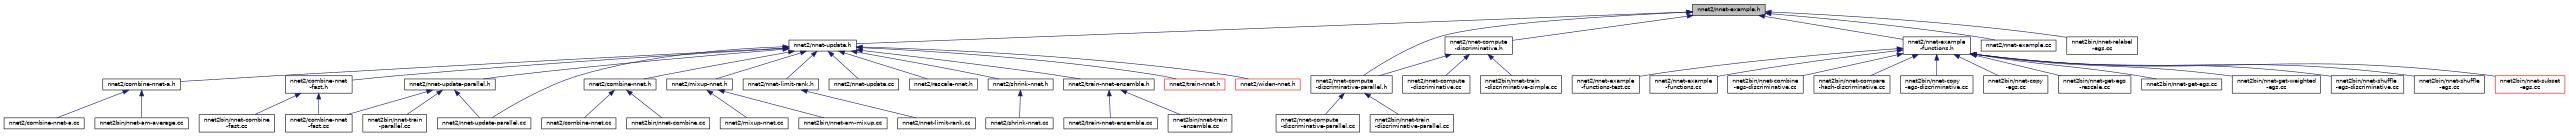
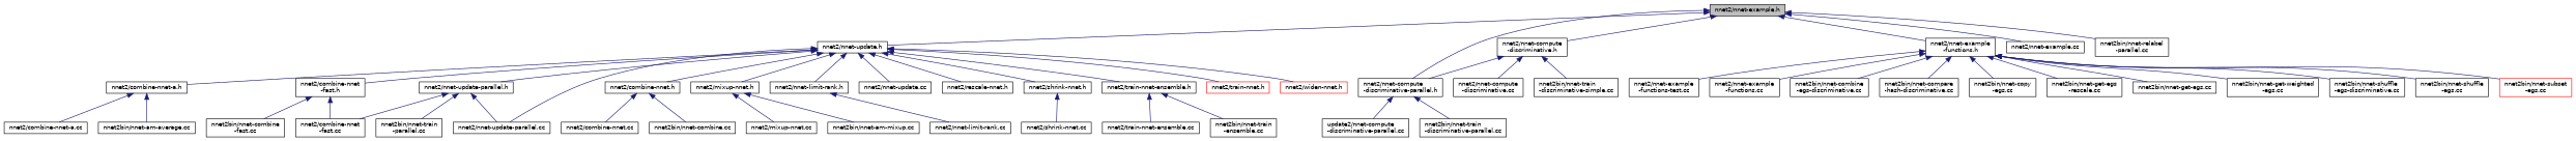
  digraph {
    fontname="DejaVu Sans"
    node [color=black fillcolor=white fontname="DejaVu Sans" fontsize=10 shape=record style=filled]
    edge [color=midnightblue dir=back fontname="DejaVu Sans" fontsize=10 labelfontname=Helvetica labelfontsize=10 style=solid]
    n1 [fillcolor=grey75 fontcolor=black height=0.2 label="nnet2/nnet-example.h" width=0.4]
    n2 [height=0.2 label="nnet2/nnet-update.h" width=0.4]
    n3 [height=0.2 label="nnet2/nnet-compute\l-discriminative-parallel.h" width=0.4]
    n4 [height=0.2 label="nnet2/nnet-compute\l-discriminative.h" width=0.4]
    n5 [height=0.2 label="nnet2/nnet-example\l-functions.h" width=0.4]
    n6 [height=0.2 label="nnet2/nnet-example.cc" width=0.4]
-   n7 [height=0.2 label="nnet2bin/nnet-relabel\l-egs.cc" width=0.4]
+   n7 [height=0.2 label="nnet2bin/nnet-relabel\l-parallel.cc" width=0.4]
    n8 [height=0.2 label="nnet2/combine-nnet-a.h" width=0.4]
    n9 [height=0.2 label="nnet2/combine-nnet\l-fast.h" width=0.4]
    n10 [height=0.2 label="nnet2/nnet-update-parallel.h" width=0.4]
    n11 [height=0.2 label="nnet2/nnet-update-parallel.cc" width=0.4]
    n12 [height=0.2 label="nnet2/combine-nnet.h" width=0.4]
    n13 [height=0.2 label="nnet2/mixup-nnet.h" width=0.4]
    n14 [height=0.2 label="nnet2/nnet-limit-rank.h" width=0.4]
    n15 [height=0.2 label="nnet2/nnet-update.cc" width=0.4]
    n16 [height=0.2 label="nnet2/rescale-nnet.h" width=0.4]
    n17 [height=0.2 label="nnet2/shrink-nnet.h" width=0.4]
    n18 [height=0.2 label="nnet2/train-nnet-ensemble.h" width=0.4]
    n19 [color=red height=0.2 label="nnet2/train-nnet.h" width=0.4]
    n20 [color=red height=0.2 label="nnet2/widen-nnet.h" width=0.4]
-   n21 [height=0.2 label="nnet2/nnet-compute\l-discriminative-parallel.cc" width=0.4]
+   n21 [height=0.2 label="update2/nnet-compute\l-discriminative-parallel.cc" width=0.4]
    n22 [height=0.2 label="nnet2bin/nnet-train\l-discriminative-parallel.cc" width=0.4]
    n23 [height=0.2 label="nnet2/nnet-compute\l-discriminative.cc" width=0.4]
    n24 [height=0.2 label="nnet2bin/nnet-train\l-discriminative-simple.cc" width=0.4]
    n25 [height=0.2 label="nnet2/nnet-example\l-functions-test.cc" width=0.4]
    n26 [height=0.2 label="nnet2/nnet-example\l-functions.cc" width=0.4]
    n27 [height=0.2 label="nnet2bin/nnet-combine\l-egs-discriminative.cc" width=0.4]
    n28 [height=0.2 label="nnet2bin/nnet-compare\l-hash-discriminative.cc" width=0.4]
-   n29 [height=0.2 label="nnet2bin/nnet-copy\l-egs-discriminative.cc" width=0.4]
    n30 [height=0.2 label="nnet2bin/nnet-copy\l-egs.cc" width=0.4]
    n31 [height=0.2 label="nnet2bin/nnet-get-egs\l-rescale.cc" width=0.4]
    n32 [height=0.2 label="nnet2bin/nnet-get-egs.cc" width=0.4]
    n33 [height=0.2 label="nnet2bin/nnet-get-weighted\l-egs.cc" width=0.4]
    n34 [height=0.2 label="nnet2bin/nnet-shuffle\l-egs-discriminative.cc" width=0.4]
    n35 [height=0.2 label="nnet2bin/nnet-shuffle\l-egs.cc" width=0.4]
    n36 [color=red height=0.2 label="nnet2bin/nnet-subset\l-egs.cc" width=0.4]
    n37 [height=0.2 label="nnet2/combine-nnet-a.cc" width=0.4]
    n38 [height=0.2 label="nnet2bin/nnet-am-average.cc" width=0.4]
    n39 [height=0.2 label="nnet2/combine-nnet\l-fast.cc" width=0.4]
    n40 [height=0.2 label="nnet2bin/nnet-combine\l-fast.cc" width=0.4]
    n41 [height=0.2 label="nnet2bin/nnet-train\l-parallel.cc" width=0.4]
    n42 [height=0.2 label="nnet2/combine-nnet.cc" width=0.4]
    n43 [height=0.2 label="nnet2bin/nnet-combine.cc" width=0.4]
    n44 [height=0.2 label="nnet2/mixup-nnet.cc" width=0.4]
    n45 [height=0.2 label="nnet2bin/nnet-am-mixup.cc" width=0.4]
    n46 [height=0.2 label="nnet2/nnet-limit-rank.cc" width=0.4]
    n47 [height=0.2 label="nnet2/shrink-nnet.cc" width=0.4]
    n48 [height=0.2 label="nnet2/train-nnet-ensemble.cc" width=0.4]
    n49 [height=0.2 label="nnet2bin/nnet-train\l-ensemble.cc" width=0.4]
    n1 -> n2
    n1 -> n3
    n1 -> n4
    n1 -> n5
    n1 -> n6
    n1 -> n7
    n2 -> n8
    n2 -> n9
    n2 -> n10
    n2 -> n11
    n2 -> n12
    n2 -> n13
    n2 -> n14
    n2 -> n15
    n2 -> n16
    n2 -> n17
    n2 -> n18
    n2 -> n19
    n2 -> n20
    n3 -> n21
    n3 -> n22
    n4 -> n3
    n4 -> n23
    n4 -> n24
    n5 -> n25
    n5 -> n26
    n5 -> n27
    n5 -> n28
-   n5 -> n29
    n5 -> n30
    n5 -> n31
    n5 -> n32
    n5 -> n33
    n5 -> n34
    n5 -> n35
    n5 -> n36
    n8 -> n37
    n8 -> n38
    n9 -> n39
    n9 -> n40
    n10 -> n11
    n10 -> n39
    n10 -> n41
    n12 -> n42
    n12 -> n43
    n13 -> n44
    n13 -> n45
    n14 -> n46
    n17 -> n47
    n18 -> n48
    n18 -> n49
  }
